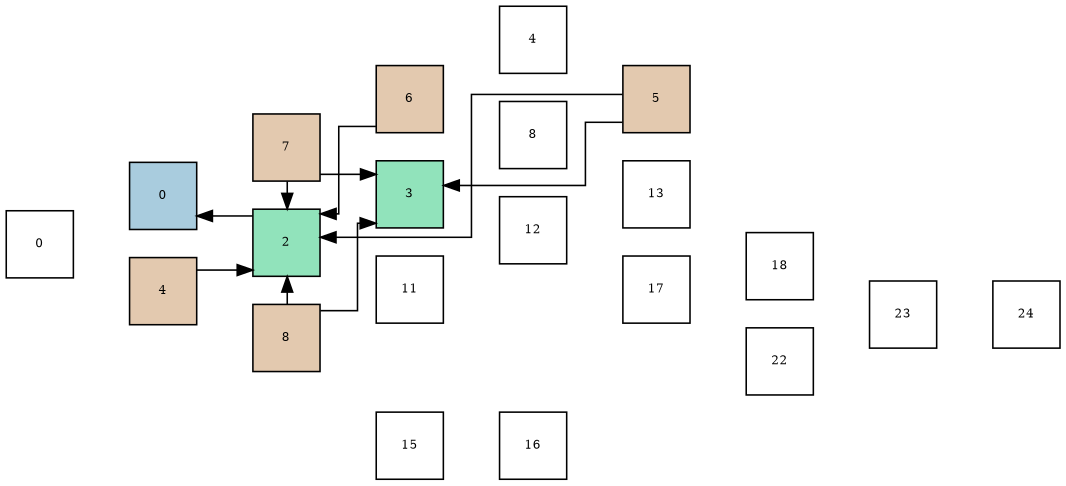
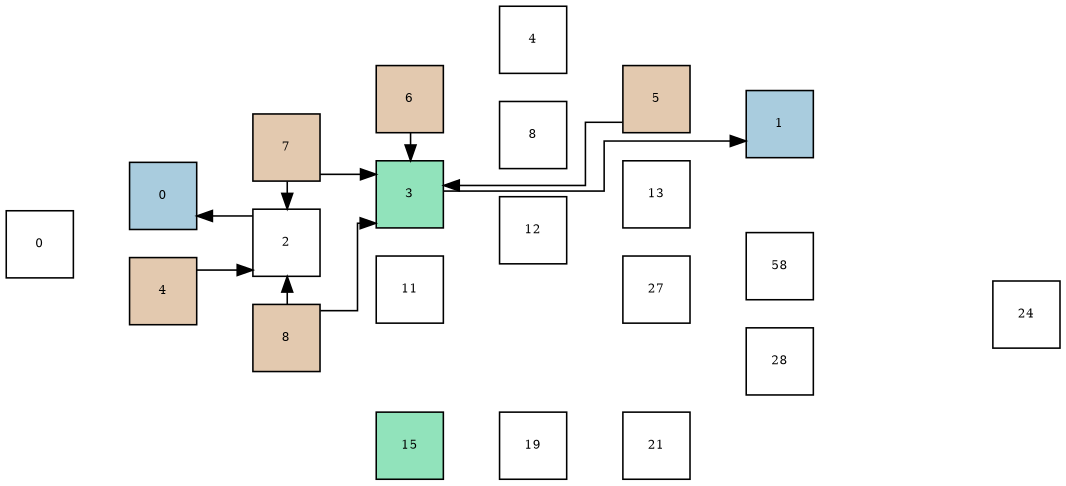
  digraph {
    rank=same
    rankdir=LR
    splines=ortho
    node [fillcolor="#ffffff" fixedsize=true fontsize=8 shape=square style=filled]
    edge [constraint=true style=invis]
    n1 [label=0 width=0.6]
    n2 [fillcolor="#a9ccde" label=0 width=0.6]
    n3 [fillcolor="#e3c9af" label=4 width=0.6]
    n4 [fillcolor="#e3c9af" label=7 width=0.6]
-   n5 [fillcolor="#91e3bb" label=2 width=0.6]
+   n5 [label=2 width=0.6]
    n6 [fillcolor="#e3c9af" label=8 width=0.6]
    n7 [fillcolor="#e3c9af" label=6 width=0.6]
    n8 [fillcolor="#91e3bb" label=3 width=0.6]
    n9 [label=11 width=0.6]
    n10 [label=4 width=0.6]
    n11 [label=8 width=0.6]
    n12 [label=12 width=0.6]
+   n13 [fillcolor="#a9ccde" label=1 width=0.6]
    n14 [fillcolor="#e3c9af" label=5 width=0.6]
    n15 [label=13 width=0.6]
-   n16 [label=15 width=0.6]
-   n17 [label=16 width=0.6]
-   n18 [label=17 width=0.6]
-   n19 [label=18 width=0.6]
-   n21 [label=22 width=0.6]
-   n22 [label=23 width=0.6]
+   n16 [fillcolor="#91e3bb" label=15 width=0.6]
+   n17 [label=19 width=0.6]
+   n18 [label=27 width=0.6]
+   n19 [label=58 width=0.6]
+   n20 [label=21 width=0.6]
+   n21 [label=28 width=0.6]
    n23 [label=24 width=0.6]
    n1 -> n2
    n1 -> n3
    n2 -> n4
    n2 -> n5
    n3 -> n5 [constraint=false style=vis]
    n3 -> n5
    n3 -> n6
    n4 -> n5 [constraint=false style=vis]
    n4 -> n7
    n4 -> n8 [constraint=false style=vis]
    n4 -> n8
    n5 -> n2 [constraint=false style=vis]
    n5 -> n8
    n5 -> n9
    n6 -> n5 [constraint=false style=vis]
    n6 -> n8 [constraint=false style=vis]
    n6 -> n9
    n6 -> n16
-   n7 -> n5 [constraint=false style=vis]
+   n7 -> n8 [constraint=false style=vis]
    n7 -> n10
    n7 -> n11
    n8 -> n11
    n8 -> n12
+   n8 -> n13 [constraint=false style=vis]
    n9 -> n12
    n9 -> n17
    n10 -> n14
    n11 -> n14
    n11 -> n15
    n12 -> n15
    n12 -> n18
-   n14 -> n5 [constraint=false style=vis]
    n14 -> n8 [constraint=false style=vis]
+   n14 -> n13
+   n15 -> n13
    n15 -> n19
    n16 -> n17
    n17 -> n18
+   n17 -> n20
    n18 -> n19
    n18 -> n21
-   n19 -> n22
-   n21 -> n22
-   n22 -> n23
+   n20 -> n21
  }
